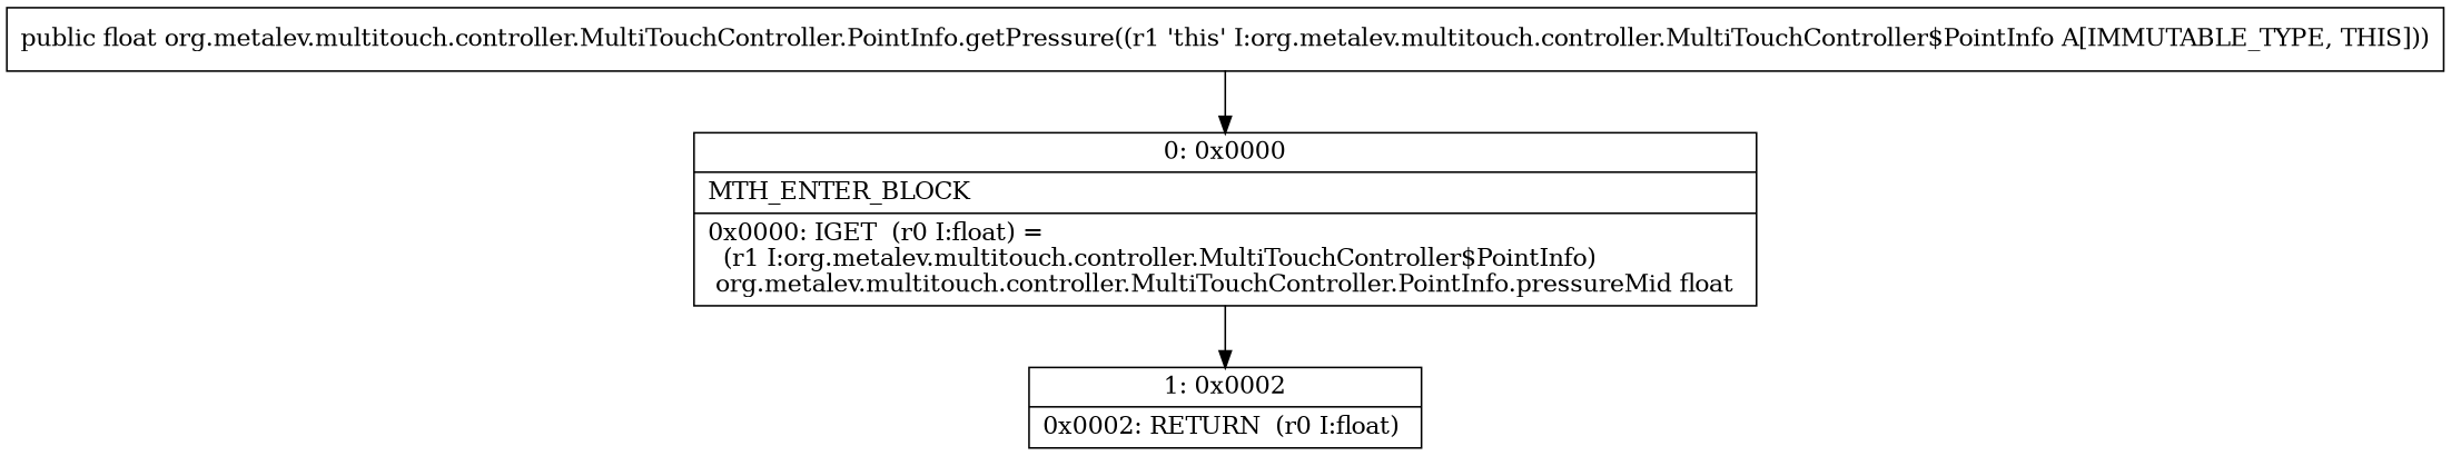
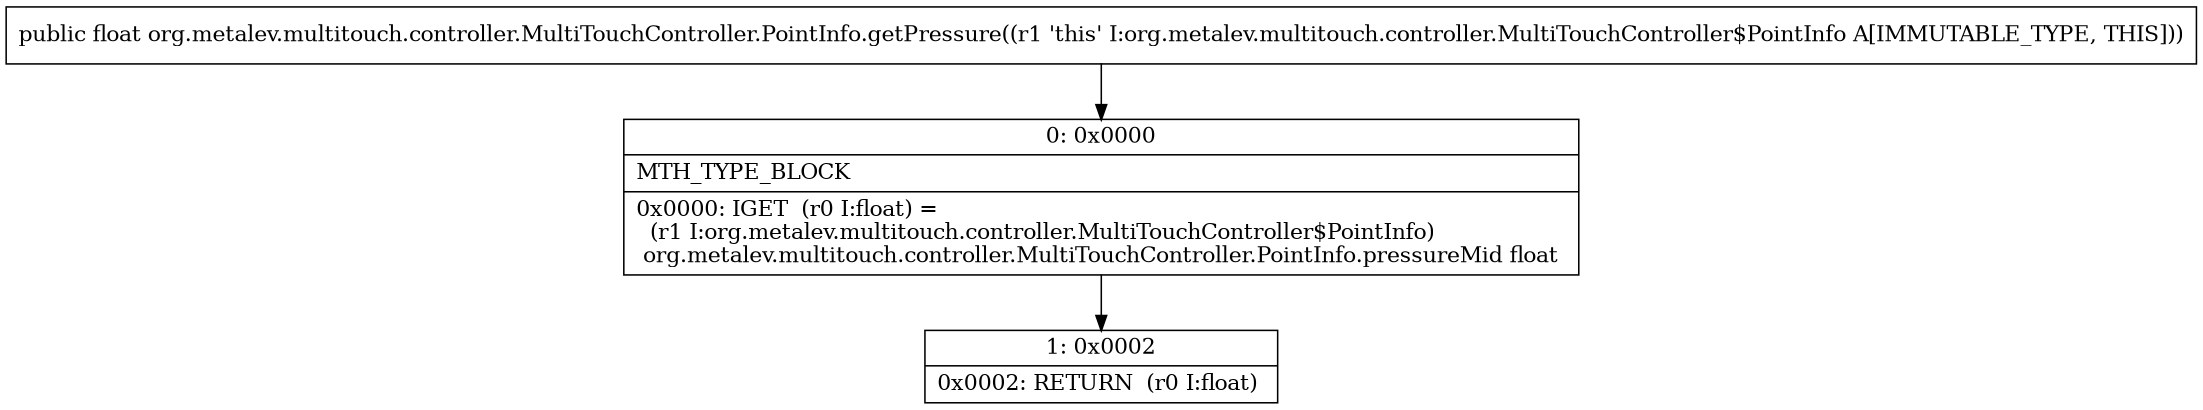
  digraph {
    node [shape=record]
-   n1 [label="{0\:\ 0x0000|MTH_ENTER_BLOCK\l|0x0000: IGET  (r0 I:float) = \l  (r1 I:org.metalev.multitouch.controller.MultiTouchController$PointInfo)\l org.metalev.multitouch.controller.MultiTouchController.PointInfo.pressureMid float \l}"]
+   n1 [label="{0\:\ 0x0000|MTH_TYPE_BLOCK\l|0x0000: IGET  (r0 I:float) = \l  (r1 I:org.metalev.multitouch.controller.MultiTouchController$PointInfo)\l org.metalev.multitouch.controller.MultiTouchController.PointInfo.pressureMid float \l}"]
    n2 [label="{1\:\ 0x0002|0x0002: RETURN  (r0 I:float) \l}"]
    n3 [label="{public float org.metalev.multitouch.controller.MultiTouchController.PointInfo.getPressure((r1 'this' I:org.metalev.multitouch.controller.MultiTouchController$PointInfo A[IMMUTABLE_TYPE, THIS])) }"]
    n1 -> n2
    n3 -> n1
  }
